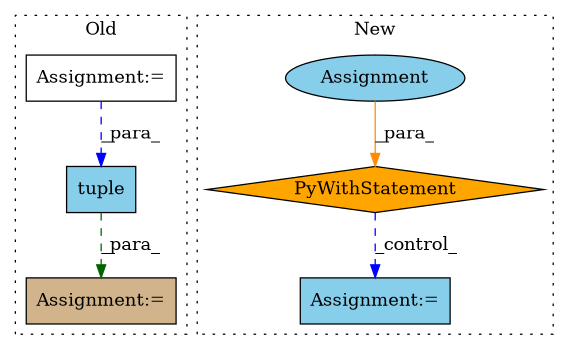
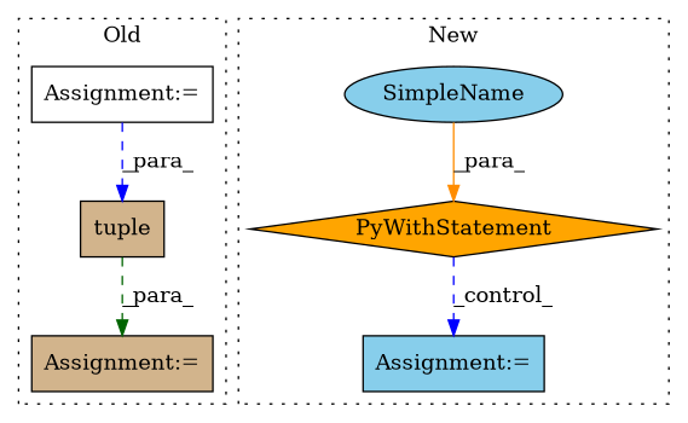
  digraph {
    node [a=7 fillcolor=tan l=1 shape=box style=filled]
    edge [color=blue style=dashed]
-   n1 [a=32 fillcolor=skyblue l="15,-3" label=tuple s="215,503"]
+   n1 [a=32 l="15,-3" label=tuple s="215,503"]
    n2 [label="Assignment:=" s=214]
    n3 [fillcolor=white l=197 label="Assignment:=" s=300]
    n4 [a=104 fillcolor=orange l="10,2" label=PyWithStatement s="481,510" shape=diamond]
    n5 [fillcolor=skyblue label="Assignment:=" s=555]
-   n6 [a=42 fillcolor=skyblue label=Assignment shape=ellipse l=""]
+   n6 [a=42 fillcolor=skyblue label=SimpleName shape=ellipse l=""]
    subgraph cluster_1 {
      label=Old
      style=dotted
      n1
      n2
      n3
    }
    subgraph cluster_2 {
      label=New
      style=dotted
      n4
      n5
      n6
    }
    n1 -> n2 [color=darkgreen label=_para_]
    n3 -> n1 [label=_para_]
    n4 -> n5 [label=_control_]
    n6 -> n4 [color=darkorange label=_para_ style=solid]
  }
